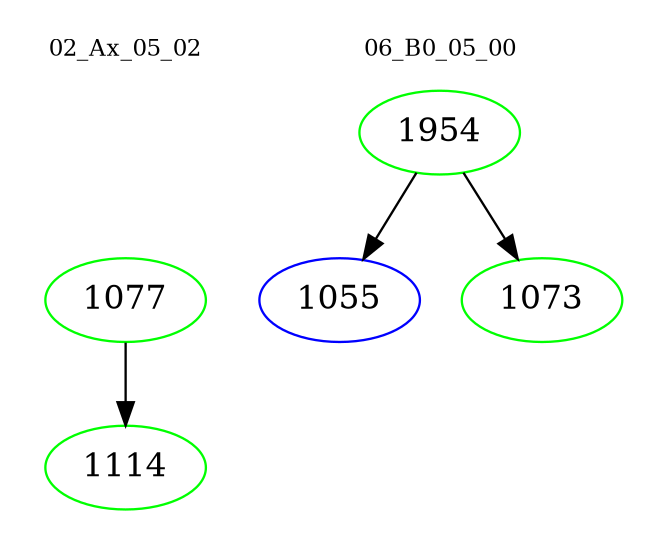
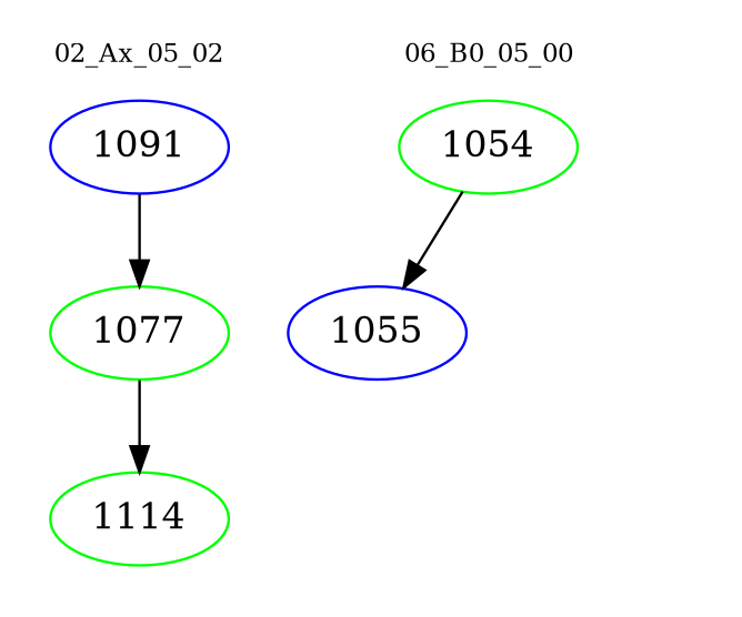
  digraph {
    node [color=green]
    edge [color=black]
+   n1 [color=blue label=1091]
    n2 [label=1077]
    n3 [label=1114]
    n4 [color=blue label=1055]
-   n5 [label=1954]
-   n6 [label=1073]
+   n5 [label=1054]
    subgraph cluster_1 {
      color=white
      fontsize=10
      label="02_Ax_05_02"
+     n1
      n2
      n3
    }
    subgraph cluster_2 {
      color=white
      fontsize=10
      label="06_B0_05_00"
      n4
      n5
-     n6
    }
+   n1 -> n2
    n2 -> n3
    n5 -> n4
-   n5 -> n6
  }
